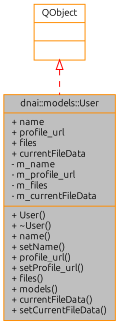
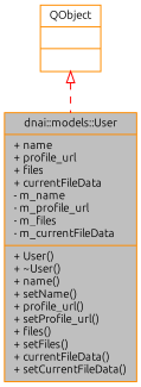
  digraph {
    fontname=Ubuntu
    node [color=darkorange fontname=Ubuntu fontsize=10 shape=record style=filled]
-   n1 [fillcolor=grey75 fontcolor=black height=0.2 label="{dnai::models::User\n|+ name\l+ profile_url\l+ files\l+ currentFileData\l- m_name\l- m_profile_url\l- m_files\l- m_currentFileData\l|+ User()\l+ ~User()\l+ name()\l+ setName()\l+ profile_url()\l+ setProfile_url()\l+ files()\l+ models()\l+ currentFileData()\l+ setCurrentFileData()\l}" width=0.4]
+   n1 [fillcolor=grey75 fontcolor=black height=0.2 label="{dnai::models::User\n|+ name\l+ profile_url\l+ files\l+ currentFileData\l- m_name\l- m_profile_url\l- m_files\l- m_currentFileData\l|+ User()\l+ ~User()\l+ name()\l+ setName()\l+ profile_url()\l+ setProfile_url()\l+ files()\l+ setFiles()\l+ currentFileData()\l+ setCurrentFileData()\l}" width=0.4]
    n2 [fillcolor=white height=0.2 label="{QObject\n||}" width=0.4]
    n2 -> n1 [arrowtail=onormal color=red dir=back fontname=Ubuntu fontsize=10 labelfontname=Helvetica labelfontsize=10 style=dashed]
  }
